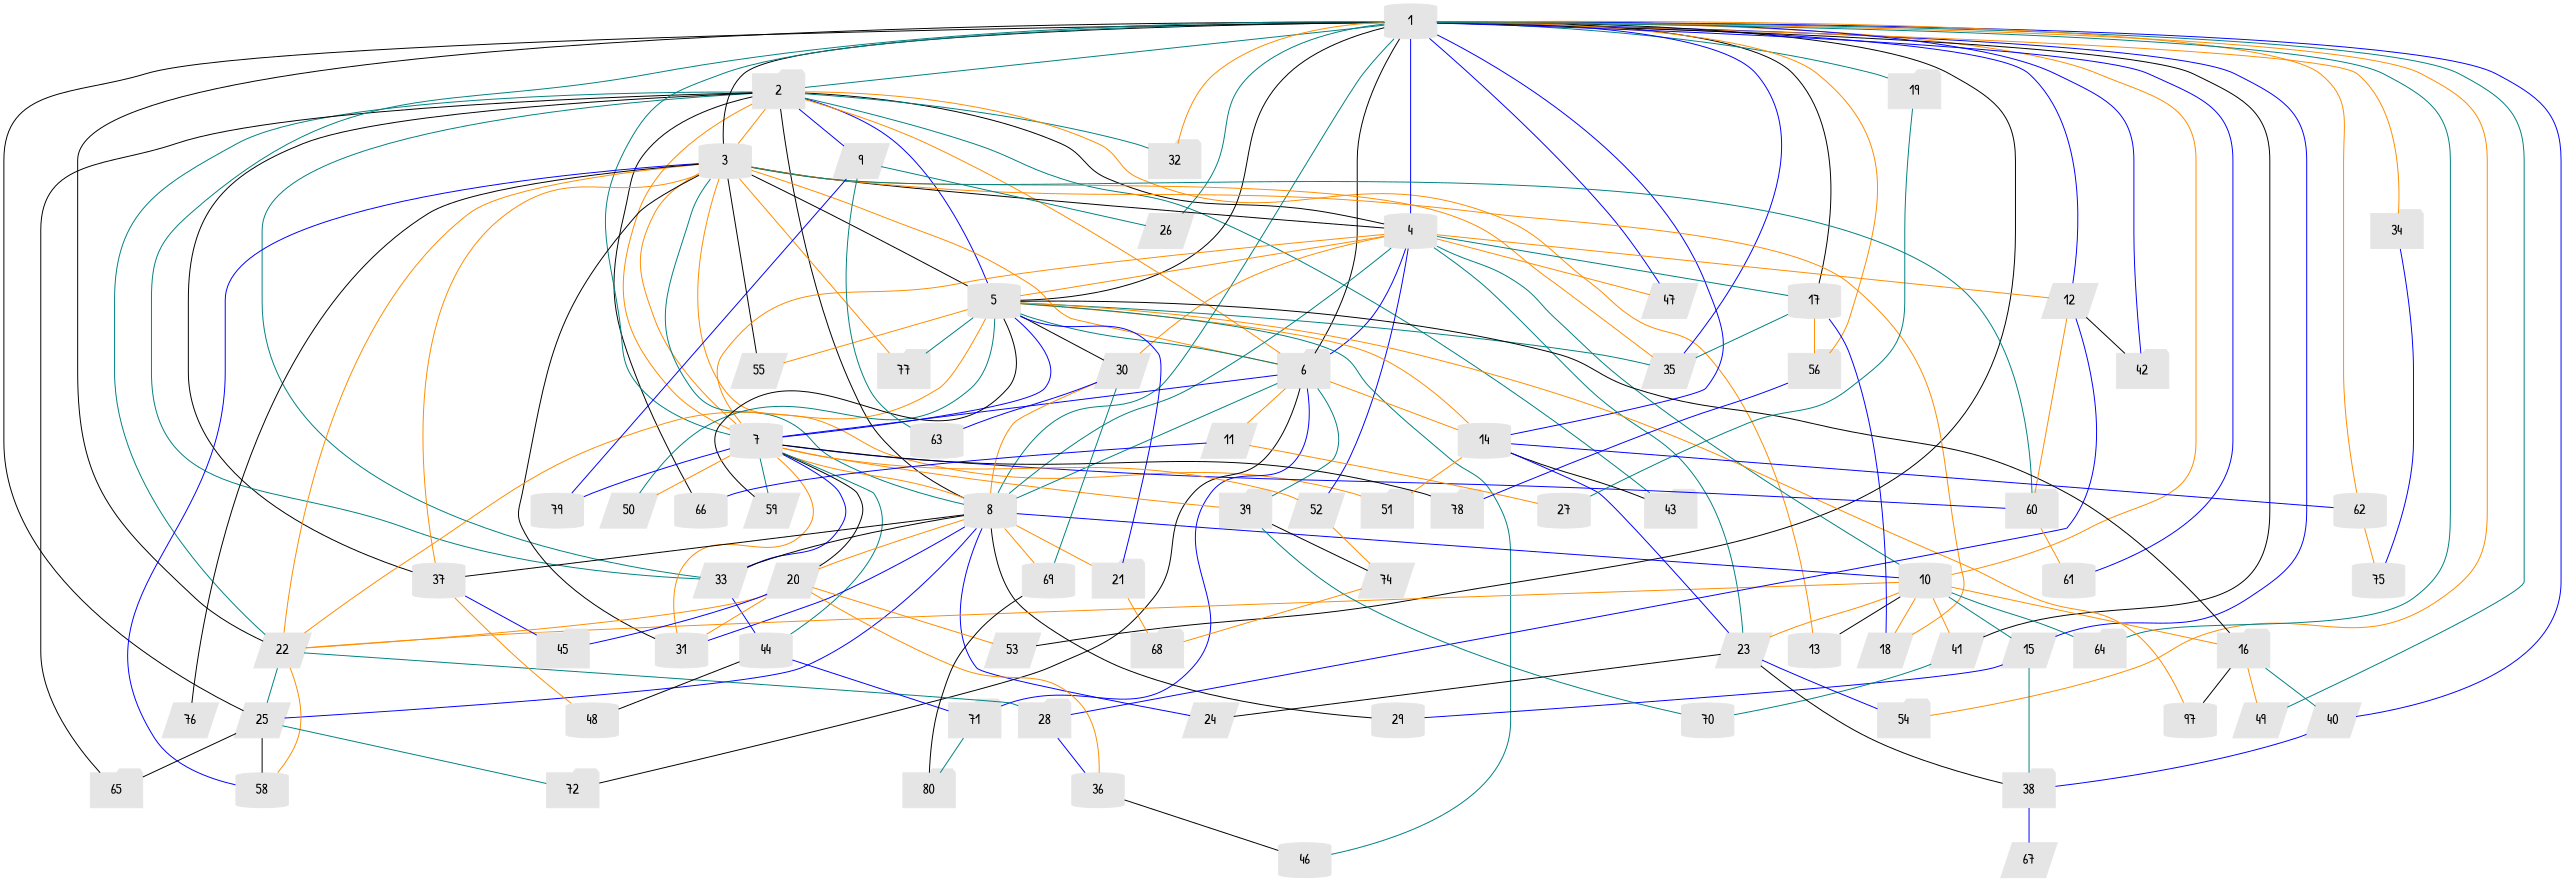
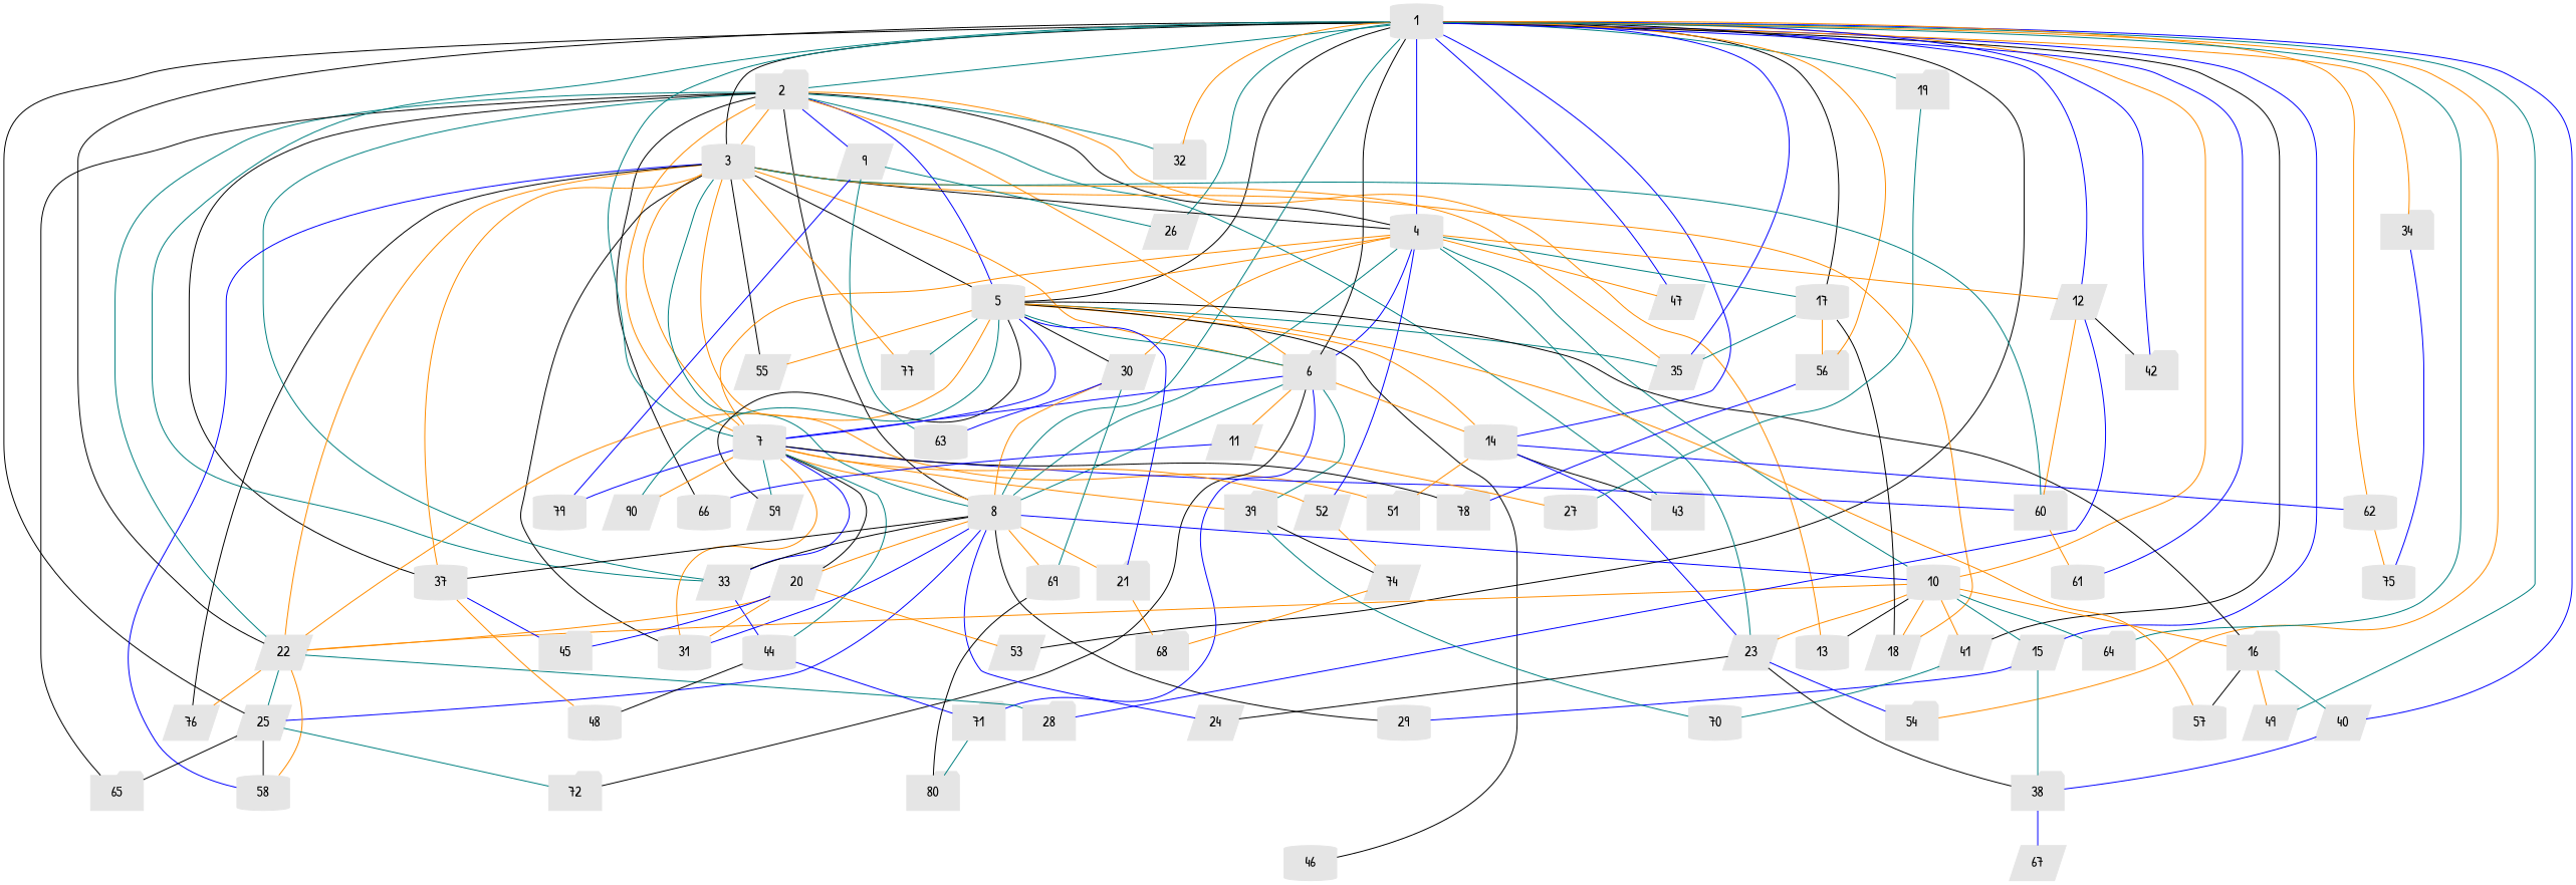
  graph {
    fontname="Patrick Hand"
    node [color=gray90 fontname="Patrick Hand" shape=cylinder style=filled]
    edge [color=darkorange fontname="Patrick Hand" weight=1.0]
    2 [shape=folder]
    1
    3
    4
    5
    6 [shape=folder]
    7
    8
    10
    12 [shape=parallelogram]
    14
    15 [shape=parallelogram]
    17
    19 [shape=folder]
    22 [shape=parallelogram]
    25 [shape=parallelogram]
    26 [shape=parallelogram]
    32 [shape=folder]
    33 [shape=parallelogram]
    34 [shape=folder]
    35 [shape=parallelogram]
    40 [shape=parallelogram]
    41 [shape=parallelogram]
    42 [shape=folder]
    47 [shape=parallelogram]
    49 [shape=parallelogram]
    53 [shape=parallelogram]
    54 [shape=folder]
    56 [shape=folder]
    61
    62
    64 [shape=folder]
    9 [shape=parallelogram]
    13
    37
    43 [shape=folder]
    65 [shape=folder]
    66
    18 [shape=parallelogram]
    31
    51 [shape=folder]
    55 [shape=parallelogram]
    58
    60 [shape=folder]
    76 [shape=parallelogram]
    77 [shape=folder]
    23 [shape=parallelogram]
    30 [shape=parallelogram]
    52 [shape=parallelogram]
    16 [shape=folder]
    21 [shape=folder]
    46
-   50 [shape=parallelogram]
-   57 [label=97]
+   50 [shape=parallelogram label=90]
+   57
    59 [shape=parallelogram]
    11 [shape=parallelogram]
    39 [shape=folder]
    71 [shape=folder]
    72 [shape=folder]
    20 [shape=parallelogram]
    44
    78 [shape=folder]
    79
    24 [shape=parallelogram]
    29
    69
    28 [shape=folder]
    38 [shape=folder]
    27
    75
    70
    63
    45 [shape=folder]
    48
    74 [shape=parallelogram]
    68 [shape=folder]
    80 [shape=folder]
-   36
    67 [shape=parallelogram]
    2 -- 3 [weight=2.0]
    2 -- 4 [color=black]
    2 -- 5 [color=blue]
    2 -- 6 [weight=2.0]
    2 -- 7
    2 -- 8 [color=black]
    2 -- 22 [color=teal]
    2 -- 32 [color=teal]
    2 -- 33 [color=teal weight=3.0]
    2 -- 9 [color=blue]
    2 -- 13
    2 -- 37 [color=black weight=2.0]
    2 -- 43 [color=teal]
    2 -- 65 [color=black]
    2 -- 66 [color=black]
    1 -- 2 [color=teal weight=3.0]
    1 -- 3 [color=black weight=4.0]
    1 -- 4 [color=blue weight=3.0]
    1 -- 5 [color=black weight=2.0]
    1 -- 6 [color=black weight=3.0]
    1 -- 7 [color=teal weight=2.0]
    1 -- 8 [color=teal weight=2.0]
    1 -- 10
    1 -- 12 [color=blue]
    1 -- 14 [color=blue]
    1 -- 15 [color=blue]
    1 -- 17 [color=black]
    1 -- 19 [color=teal weight=2.0]
    1 -- 22 [color=black]
    1 -- 25 [color=black]
    1 -- 26 [color=teal]
    1 -- 32
    1 -- 33 [color=teal]
    1 -- 34
    1 -- 35 [color=blue]
    1 -- 40 [color=blue]
    1 -- 41 [color=black]
    1 -- 42 [color=blue]
    1 -- 47 [color=blue]
    1 -- 49 [color=teal]
    1 -- 53 [color=black]
    1 -- 54
    1 -- 56
    1 -- 61 [color=blue]
    1 -- 62
    1 -- 64 [color=teal]
    3 -- 4 [color=black weight=2.0]
    3 -- 5 [color=black weight=3.0]
    3 -- 6 [weight=2.0]
    3 -- 7 [weight=2.0]
    3 -- 8 [color=teal weight=2.0]
    3 -- 22 [weight=8.0]
    3 -- 35
    3 -- 37
    3 -- 18 [weight=2.0]
    3 -- 31 [color=black]
    3 -- 51
    3 -- 55 [color=black]
    3 -- 58 [color=blue]
    3 -- 60 [color=teal]
    3 -- 76 [color=black]
    3 -- 77
    4 -- 5
    4 -- 6 [color=blue]
    4 -- 7
    4 -- 8 [color=teal weight=2.0]
    4 -- 10 [color=teal]
    4 -- 12
    4 -- 17 [color=teal]
    4 -- 47
    4 -- 23 [color=teal]
    4 -- 30
    4 -- 52 [color=blue]
    5 -- 6 [color=teal]
    5 -- 7 [color=blue]
    5 -- 14
    5 -- 22
    5 -- 35 [color=teal]
    5 -- 55
    5 -- 77 [color=teal]
    5 -- 30 [color=black]
    5 -- 16 [color=black]
    5 -- 21 [color=blue]
-   5 -- 46 [color=teal]
+   5 -- 46 [color=black]
    5 -- 50 [color=teal]
    5 -- 57
    5 -- 59 [color=black]
    6 -- 7 [color=blue]
    6 -- 8 [color=teal]
    6 -- 14
    6 -- 11
    6 -- 39 [color=teal]
    6 -- 71 [color=blue]
    6 -- 72 [color=black]
    7 -- 8 [weight=2.0]
    7 -- 33 [color=blue]
    7 -- 31
    7 -- 60 [color=blue]
    7 -- 52
    7 -- 50
    7 -- 59 [color=teal]
    7 -- 39
    7 -- 20 [color=black]
    7 -- 44 [color=teal]
    7 -- 78 [color=black]
    7 -- 79 [color=blue]
    8 -- 10 [color=blue]
    8 -- 25 [color=blue]
    8 -- 33 [color=black]
    8 -- 37 [color=black]
    8 -- 31 [color=blue]
    8 -- 21
    8 -- 20
    8 -- 24 [color=blue]
    8 -- 29 [color=black]
    8 -- 69
    10 -- 15 [color=teal]
    10 -- 22 [weight=2.0]
    10 -- 41
    10 -- 64 [color=teal]
    10 -- 13 [color=black]
    10 -- 18
    10 -- 23
    10 -- 16
    12 -- 42 [color=black]
    12 -- 60
    12 -- 28 [color=blue]
    14 -- 62 [color=blue]
    14 -- 43 [color=black]
    14 -- 51
    14 -- 23 [color=blue]
    15 -- 29 [color=blue]
    15 -- 38 [color=teal]
    17 -- 35 [color=teal]
    17 -- 56
-   17 -- 18 [color=blue]
+   17 -- 18 [color=black]
    19 -- 27 [color=teal]
    22 -- 25 [color=teal]
    22 -- 58
+   22 -- 76
    22 -- 28 [color=teal]
    25 -- 65 [color=black]
    25 -- 58 [color=black]
    25 -- 72 [color=teal]
    33 -- 44 [color=blue]
    34 -- 75 [color=blue]
    40 -- 38 [color=blue]
    41 -- 70 [color=teal]
    56 -- 78 [color=blue]
    62 -- 75
    9 -- 26 [color=teal]
    9 -- 79 [color=blue]
    9 -- 63 [color=teal]
    37 -- 45 [color=blue]
    37 -- 48
    60 -- 61
    23 -- 54 [color=blue]
    23 -- 24 [color=black]
    23 -- 38 [color=black]
    30 -- 8
    30 -- 69 [color=teal]
    30 -- 63 [color=blue]
    52 -- 74
    16 -- 40 [color=teal]
    16 -- 49
    16 -- 57 [color=black]
    21 -- 68
    11 -- 66 [color=blue]
    11 -- 27
    39 -- 70 [color=teal]
    39 -- 74 [color=black]
    71 -- 80 [color=teal]
    20 -- 22
    20 -- 53
    20 -- 31
    20 -- 45 [color=blue]
-   20 -- 36
    44 -- 71 [color=blue]
    44 -- 48 [color=black]
    69 -- 80 [color=black]
-   28 -- 36 [color=blue]
    38 -- 67 [color=blue]
    74 -- 68
-   36 -- 46 [color=black]
  }
